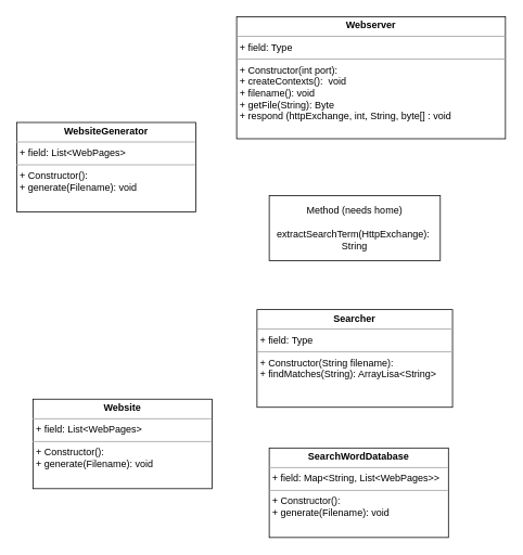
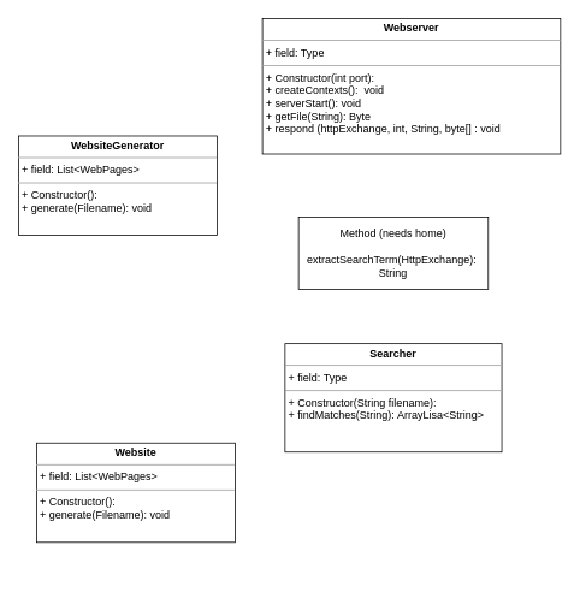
  <mxCell id="0" />
  <mxCell id="1" parent="0" />
- <mxCell id="2" value="&lt;p style=&quot;margin:0px;margin-top:4px;text-align:center;&quot;&gt;&lt;b&gt;Webserver&lt;/b&gt;&lt;/p&gt;&lt;hr size=&quot;1&quot;&gt;&lt;p style=&quot;margin:0px;margin-left:4px;&quot;&gt;+ field: Type&lt;/p&gt;&lt;hr size=&quot;1&quot;&gt;&lt;p style=&quot;margin:0px;margin-left:4px;&quot;&gt;+ Constructor(int port):&amp;nbsp;&lt;/p&gt;&lt;p style=&quot;margin:0px;margin-left:4px;&quot;&gt;+ createContexts():&amp;nbsp; void&lt;/p&gt;&lt;p style=&quot;margin:0px;margin-left:4px;&quot;&gt;+ filename(): void&lt;/p&gt;&lt;p style=&quot;margin:0px;margin-left:4px;&quot;&gt;+ getFile(String): Byte&lt;/p&gt;&lt;p style=&quot;margin:0px;margin-left:4px;&quot;&gt;+ respond (httpExchange, int, String, byte[] : void&lt;/p&gt;" style="verticalAlign=top;align=left;overflow=fill;fontSize=12;fontFamily=Helvetica;html=1;whiteSpace=wrap;" parent="1" vertex="1"><mxGeometry x="290" y="20" width="330" height="150" as="geometry" /></mxCell>
+ <mxCell id="2" value="&lt;p style=&quot;margin:0px;margin-top:4px;text-align:center;&quot;&gt;&lt;b&gt;Webserver&lt;/b&gt;&lt;/p&gt;&lt;hr size=&quot;1&quot;&gt;&lt;p style=&quot;margin:0px;margin-left:4px;&quot;&gt;+ field: Type&lt;/p&gt;&lt;hr size=&quot;1&quot;&gt;&lt;p style=&quot;margin:0px;margin-left:4px;&quot;&gt;+ Constructor(int port):&amp;nbsp;&lt;/p&gt;&lt;p style=&quot;margin:0px;margin-left:4px;&quot;&gt;+ createContexts():&amp;nbsp; void&lt;/p&gt;&lt;p style=&quot;margin:0px;margin-left:4px;&quot;&gt;+ serverStart(): void&lt;/p&gt;&lt;p style=&quot;margin:0px;margin-left:4px;&quot;&gt;+ getFile(String): Byte&lt;/p&gt;&lt;p style=&quot;margin:0px;margin-left:4px;&quot;&gt;+ respond (httpExchange, int, String, byte[] : void&lt;/p&gt;" style="verticalAlign=top;align=left;overflow=fill;fontSize=12;fontFamily=Helvetica;html=1;whiteSpace=wrap;" parent="1" vertex="1"><mxGeometry x="290" y="20" width="330" height="150" as="geometry" /></mxCell>
  <mxCell id="3" value="&lt;p style=&quot;margin:0px;margin-top:4px;text-align:center;&quot;&gt;&lt;b&gt;WebsiteGenerator&lt;/b&gt;&lt;/p&gt;&lt;hr size=&quot;1&quot;&gt;&lt;p style=&quot;margin:0px;margin-left:4px;&quot;&gt;+ field: List&amp;lt;WebPages&amp;gt;&lt;/p&gt;&lt;hr size=&quot;1&quot;&gt;&lt;p style=&quot;margin:0px;margin-left:4px;&quot;&gt;+ Constructor():&lt;/p&gt;&lt;p style=&quot;margin:0px;margin-left:4px;&quot;&gt;+ generate(Filename): void&lt;/p&gt;" style="verticalAlign=top;align=left;overflow=fill;fontSize=12;fontFamily=Helvetica;html=1;whiteSpace=wrap;" parent="1" vertex="1"><mxGeometry x="20" y="150" width="220" height="110" as="geometry" /></mxCell>
  <mxCell id="4" value="&lt;p style=&quot;margin:0px;margin-top:4px;text-align:center;&quot;&gt;&lt;b&gt;Searcher&lt;/b&gt;&lt;/p&gt;&lt;hr size=&quot;1&quot;&gt;&lt;p style=&quot;margin:0px;margin-left:4px;&quot;&gt;+ field: Type&lt;/p&gt;&lt;hr size=&quot;1&quot;&gt;&lt;p style=&quot;margin:0px;margin-left:4px;&quot;&gt;+ Constructor(String filename):&amp;nbsp;&lt;/p&gt;&lt;p style=&quot;margin:0px;margin-left:4px;&quot;&gt;+ findMatches(String): ArrayLisa&amp;lt;String&amp;gt;&lt;/p&gt;" style="verticalAlign=top;align=left;overflow=fill;fontSize=12;fontFamily=Helvetica;html=1;whiteSpace=wrap;" parent="1" vertex="1"><mxGeometry x="315" y="380" width="240" height="120" as="geometry" /></mxCell>
  <mxCell id="5" value="Method (needs home)&lt;br&gt;&lt;br&gt;extractSearchTerm(HttpExchange):&amp;nbsp; String" style="html=1;whiteSpace=wrap;align=center;" parent="1" vertex="1"><mxGeometry x="330" y="240" width="210" height="80" as="geometry" /></mxCell>
  <mxCell id="6" value="&lt;p style=&quot;margin:0px;margin-top:4px;text-align:center;&quot;&gt;&lt;b&gt;Website&lt;/b&gt;&lt;/p&gt;&lt;hr size=&quot;1&quot;&gt;&lt;p style=&quot;margin:0px;margin-left:4px;&quot;&gt;+ field: List&amp;lt;WebPages&amp;gt;&lt;/p&gt;&lt;hr size=&quot;1&quot;&gt;&lt;p style=&quot;margin:0px;margin-left:4px;&quot;&gt;+ Constructor():&lt;/p&gt;&lt;p style=&quot;margin:0px;margin-left:4px;&quot;&gt;+ generate(Filename): void&lt;/p&gt;" style="verticalAlign=top;align=left;overflow=fill;fontSize=12;fontFamily=Helvetica;html=1;whiteSpace=wrap;" vertex="1" parent="1"><mxGeometry x="40" y="490" width="220" height="110" as="geometry" /></mxCell>
- <mxCell id="7" value="&lt;p style=&quot;margin:0px;margin-top:4px;text-align:center;&quot;&gt;&lt;b&gt;SearchWordDatabase&lt;/b&gt;&lt;/p&gt;&lt;hr size=&quot;1&quot;&gt;&lt;p style=&quot;margin:0px;margin-left:4px;&quot;&gt;+ field: Map&amp;lt;String, List&amp;lt;WebPages&amp;gt;&amp;gt;&lt;/p&gt;&lt;hr size=&quot;1&quot;&gt;&lt;p style=&quot;margin:0px;margin-left:4px;&quot;&gt;+ Constructor():&lt;/p&gt;&lt;p style=&quot;margin:0px;margin-left:4px;&quot;&gt;+ generate(Filename): void&lt;/p&gt;" style="verticalAlign=top;align=left;overflow=fill;fontSize=12;fontFamily=Helvetica;html=1;whiteSpace=wrap;" vertex="1" parent="1"><mxGeometry x="330" y="550" width="220" height="110" as="geometry" /></mxCell>
